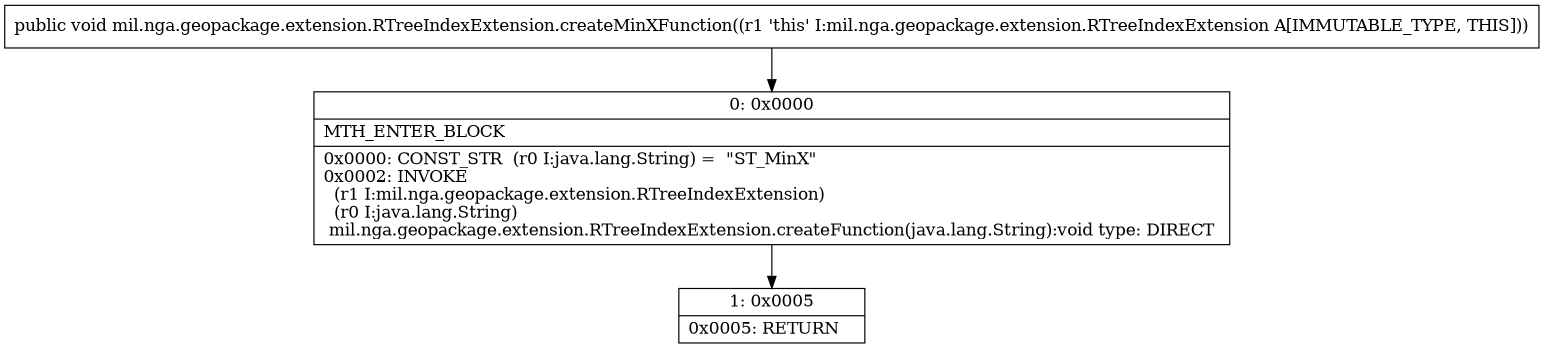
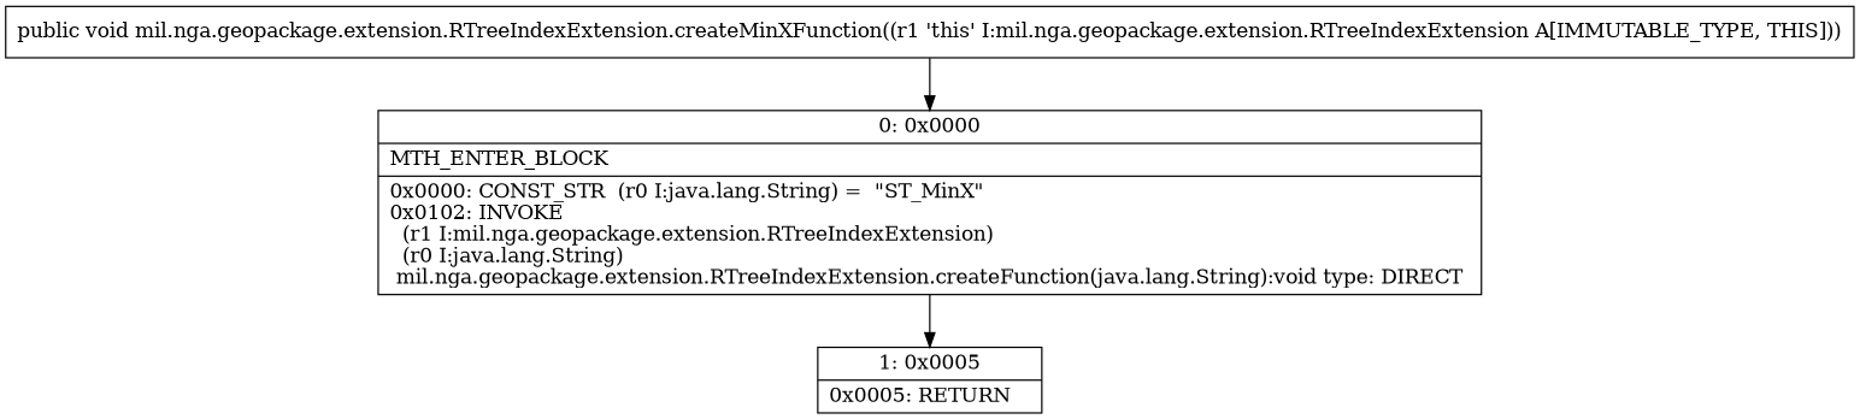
  digraph {
    node [shape=record]
-   n1 [label="{0\:\ 0x0000|MTH_ENTER_BLOCK\l|0x0000: CONST_STR  (r0 I:java.lang.String) =  \"ST_MinX\" \l0x0002: INVOKE  \l  (r1 I:mil.nga.geopackage.extension.RTreeIndexExtension)\l  (r0 I:java.lang.String)\l mil.nga.geopackage.extension.RTreeIndexExtension.createFunction(java.lang.String):void type: DIRECT \l}"]
+   n1 [label="{0\:\ 0x0000|MTH_ENTER_BLOCK\l|0x0000: CONST_STR  (r0 I:java.lang.String) =  \"ST_MinX\" \l0x0102: INVOKE  \l  (r1 I:mil.nga.geopackage.extension.RTreeIndexExtension)\l  (r0 I:java.lang.String)\l mil.nga.geopackage.extension.RTreeIndexExtension.createFunction(java.lang.String):void type: DIRECT \l}"]
    n2 [label="{1\:\ 0x0005|0x0005: RETURN   \l}"]
    n3 [label="{public void mil.nga.geopackage.extension.RTreeIndexExtension.createMinXFunction((r1 'this' I:mil.nga.geopackage.extension.RTreeIndexExtension A[IMMUTABLE_TYPE, THIS])) }"]
    n1 -> n2
    n3 -> n1
  }
